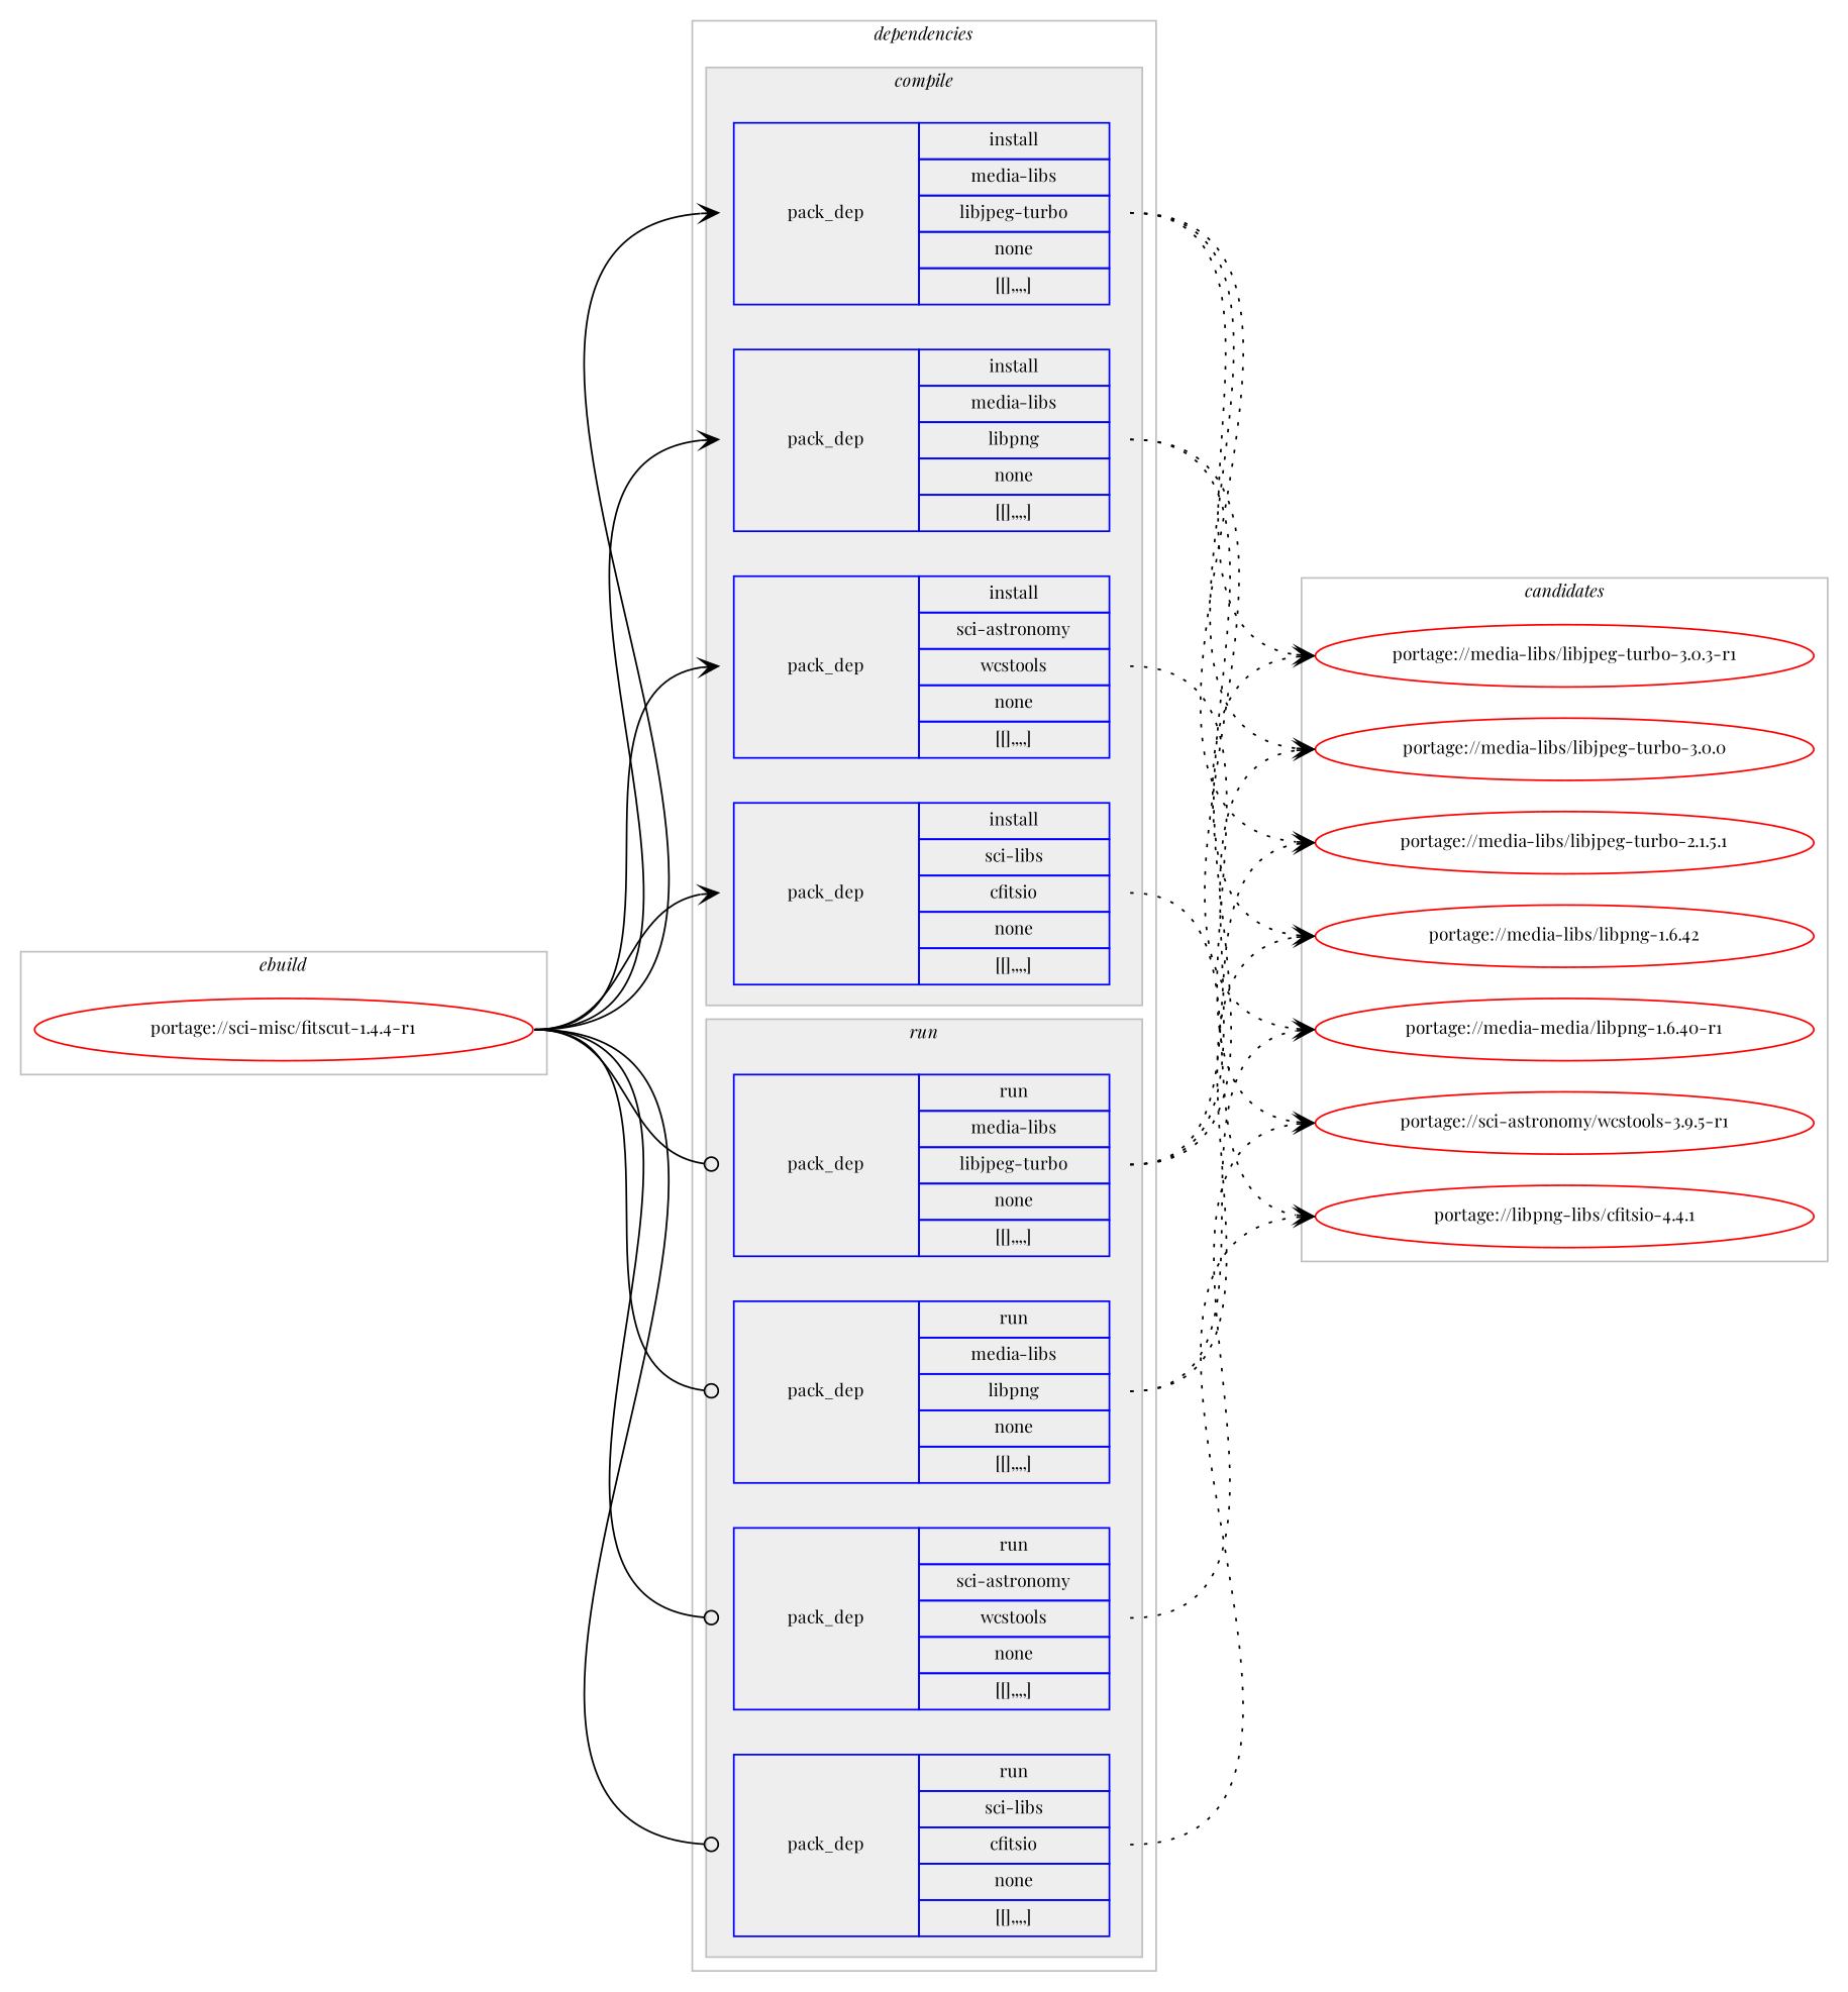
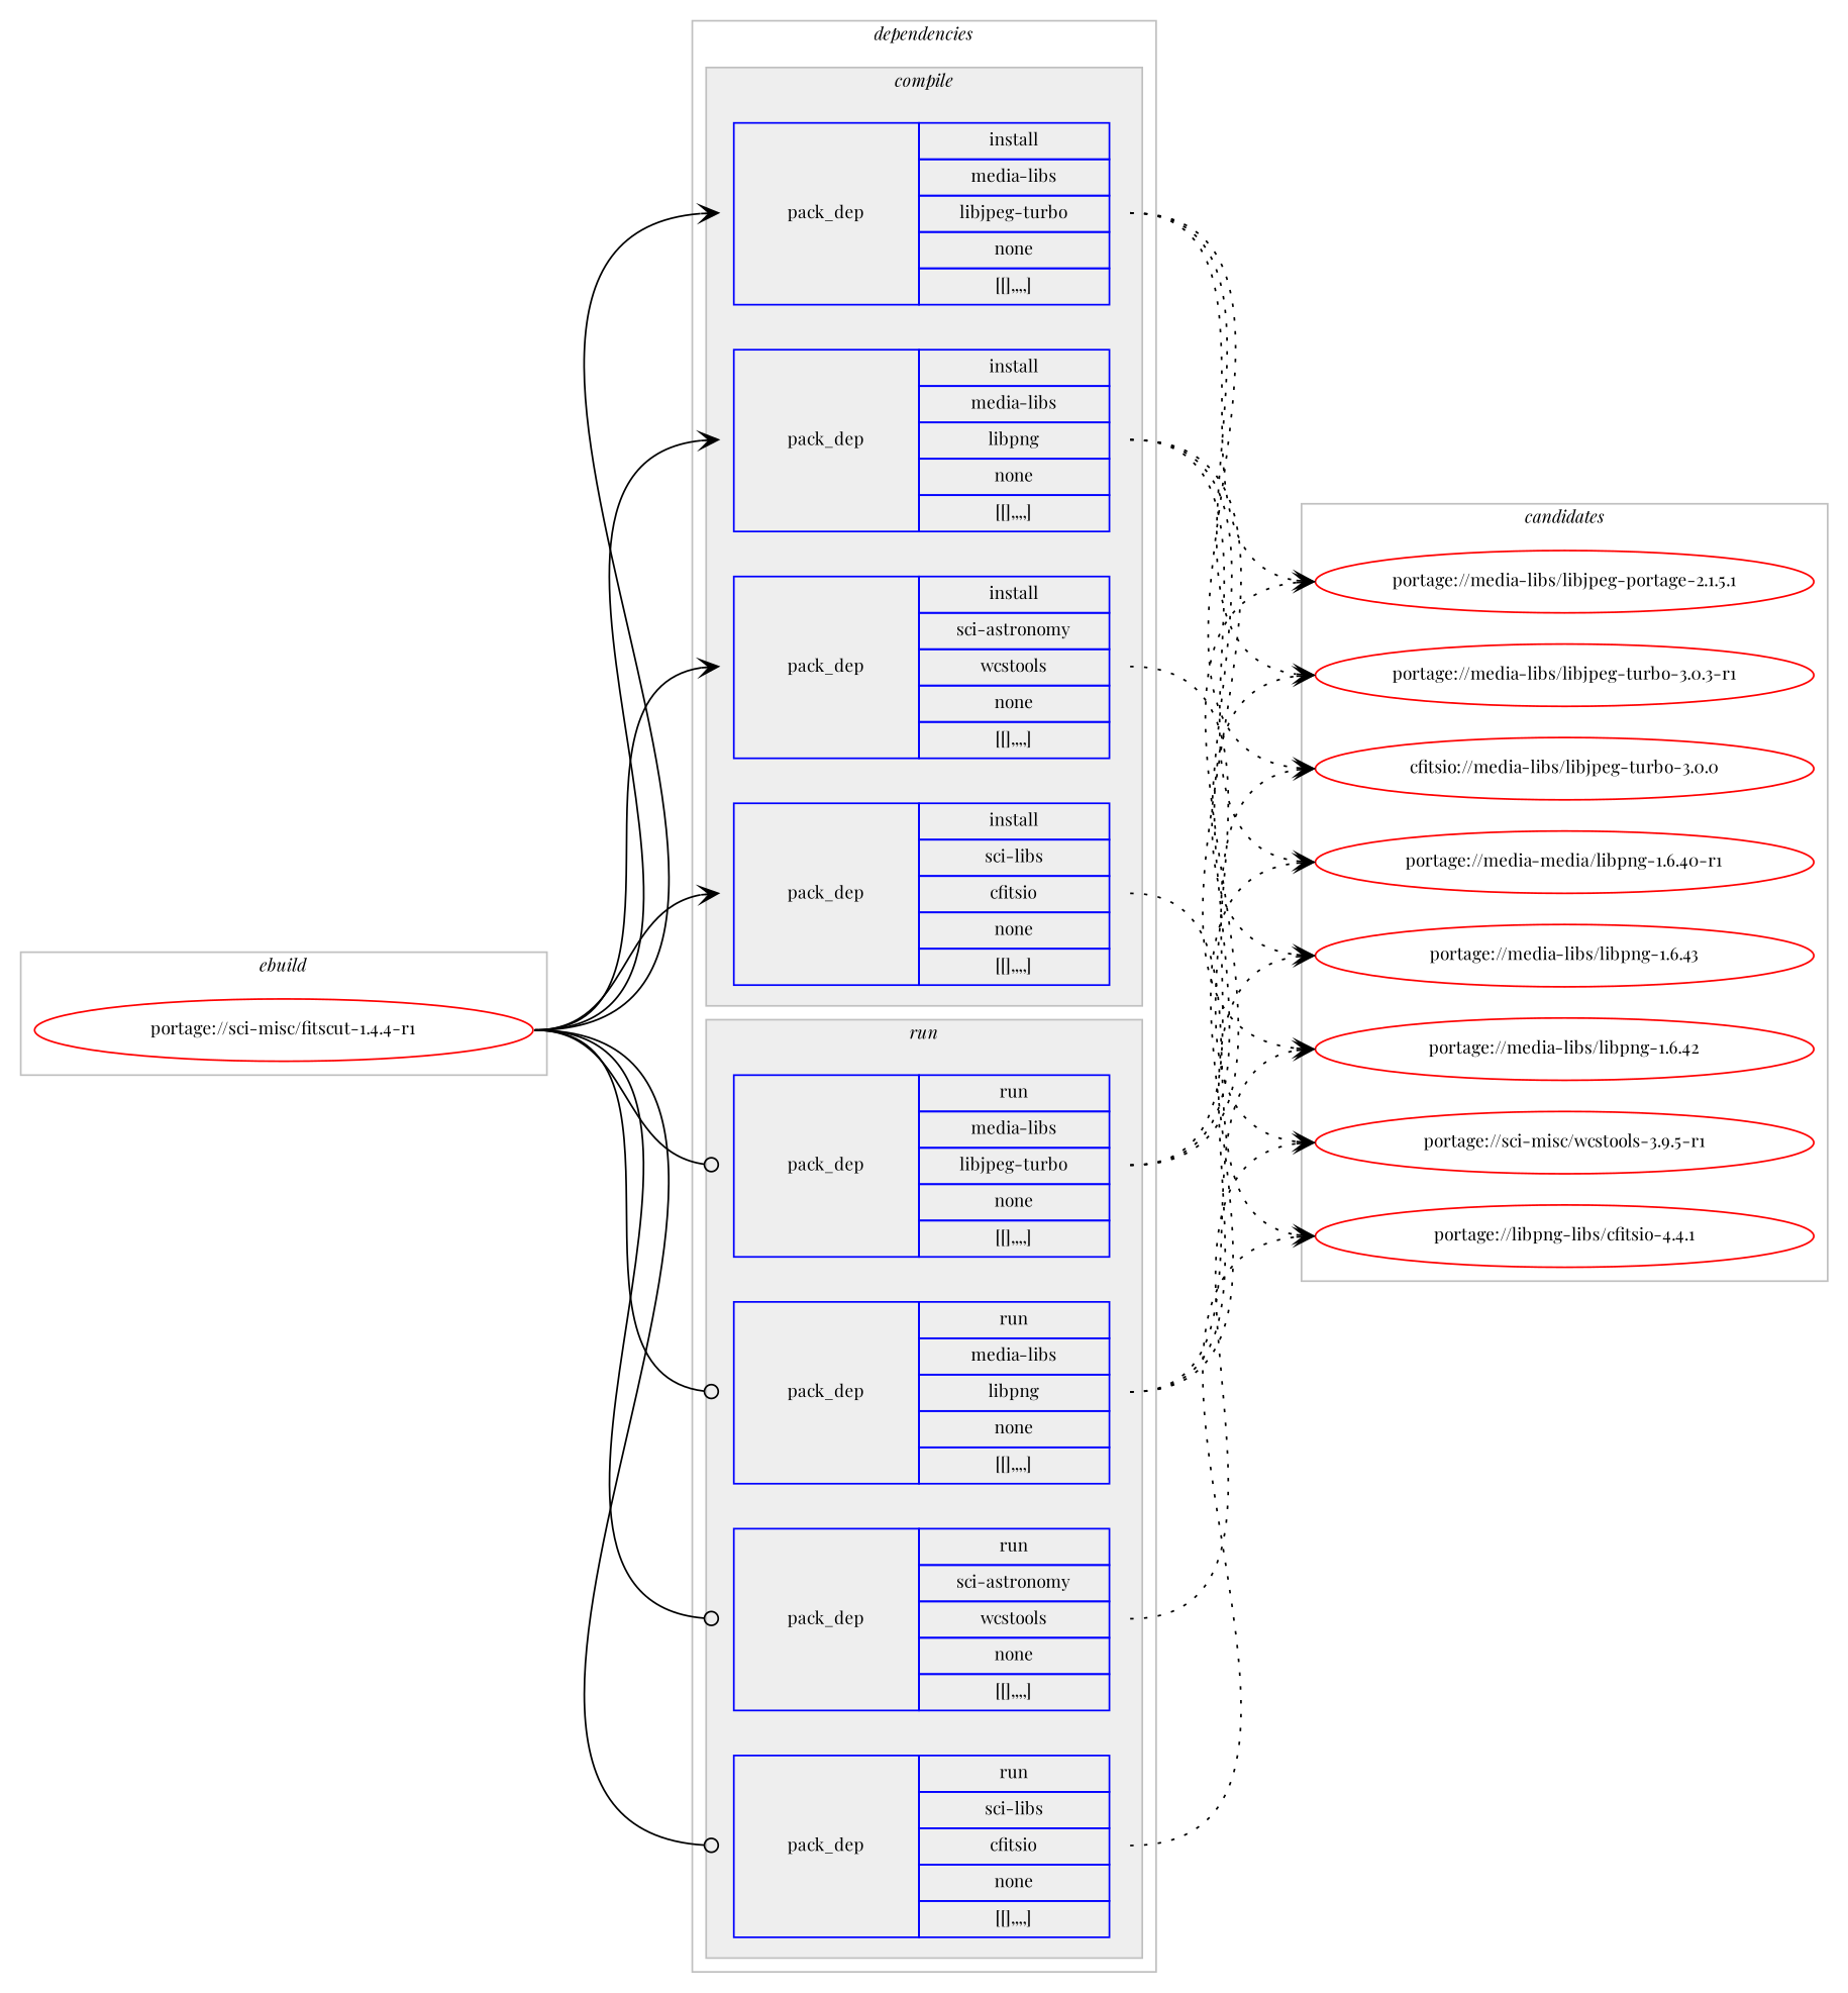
  digraph {
    compound=true
    concentrate=true
    fontname="Playfair Display"
    fontsize=10
    newrank=true
    rankdir=LR
    ranksep=1.5
    node [color=red fontname="Playfair Display" fontsize=10]
    edge [arrowhead=vee fontname="Playfair Display" headport=w style=dotted tailport=e weight=100]
    n1 [label="portage://sci-misc/fitscut-1.4.4-r1" width=4]
    n2 [color=blue label=<<TABLE BORDER="0" CELLBORDER="1" CELLSPACING="0" CELLPADDING="4" WIDTH="220"><TR><TD ROWSPAN="6" CELLPADDING="30">pack_dep</TD></TR><TR><TD WIDTH="110">install</TD></TR><TR><TD>media-libs</TD></TR><TR><TD>libjpeg-turbo</TD></TR><TR><TD>none</TD></TR><TR><TD>[[],,,,]</TD></TR></TABLE>> shape=none]
    n3 [color=blue label=<<TABLE BORDER="0" CELLBORDER="1" CELLSPACING="0" CELLPADDING="4" WIDTH="220"><TR><TD ROWSPAN="6" CELLPADDING="30">pack_dep</TD></TR><TR><TD WIDTH="110">install</TD></TR><TR><TD>media-libs</TD></TR><TR><TD>libpng</TD></TR><TR><TD>none</TD></TR><TR><TD>[[],,,,]</TD></TR></TABLE>> shape=none]
    n4 [color=blue label=<<TABLE BORDER="0" CELLBORDER="1" CELLSPACING="0" CELLPADDING="4" WIDTH="220"><TR><TD ROWSPAN="6" CELLPADDING="30">pack_dep</TD></TR><TR><TD WIDTH="110">install</TD></TR><TR><TD>sci-astronomy</TD></TR><TR><TD>wcstools</TD></TR><TR><TD>none</TD></TR><TR><TD>[[],,,,]</TD></TR></TABLE>> shape=none]
    n5 [color=blue label=<<TABLE BORDER="0" CELLBORDER="1" CELLSPACING="0" CELLPADDING="4" WIDTH="220"><TR><TD ROWSPAN="6" CELLPADDING="30">pack_dep</TD></TR><TR><TD WIDTH="110">install</TD></TR><TR><TD>sci-libs</TD></TR><TR><TD>cfitsio</TD></TR><TR><TD>none</TD></TR><TR><TD>[[],,,,]</TD></TR></TABLE>> shape=none]
    n6 [color=blue label=<<TABLE BORDER="0" CELLBORDER="1" CELLSPACING="0" CELLPADDING="4" WIDTH="220"><TR><TD ROWSPAN="6" CELLPADDING="30">pack_dep</TD></TR><TR><TD WIDTH="110">run</TD></TR><TR><TD>media-libs</TD></TR><TR><TD>libjpeg-turbo</TD></TR><TR><TD>none</TD></TR><TR><TD>[[],,,,]</TD></TR></TABLE>> shape=none]
    n7 [color=blue label=<<TABLE BORDER="0" CELLBORDER="1" CELLSPACING="0" CELLPADDING="4" WIDTH="220"><TR><TD ROWSPAN="6" CELLPADDING="30">pack_dep</TD></TR><TR><TD WIDTH="110">run</TD></TR><TR><TD>media-libs</TD></TR><TR><TD>libpng</TD></TR><TR><TD>none</TD></TR><TR><TD>[[],,,,]</TD></TR></TABLE>> shape=none]
    n8 [color=blue label=<<TABLE BORDER="0" CELLBORDER="1" CELLSPACING="0" CELLPADDING="4" WIDTH="220"><TR><TD ROWSPAN="6" CELLPADDING="30">pack_dep</TD></TR><TR><TD WIDTH="110">run</TD></TR><TR><TD>sci-astronomy</TD></TR><TR><TD>wcstools</TD></TR><TR><TD>none</TD></TR><TR><TD>[[],,,,]</TD></TR></TABLE>> shape=none]
    n9 [color=blue label=<<TABLE BORDER="0" CELLBORDER="1" CELLSPACING="0" CELLPADDING="4" WIDTH="220"><TR><TD ROWSPAN="6" CELLPADDING="30">pack_dep</TD></TR><TR><TD WIDTH="110">run</TD></TR><TR><TD>sci-libs</TD></TR><TR><TD>cfitsio</TD></TR><TR><TD>none</TD></TR><TR><TD>[[],,,,]</TD></TR></TABLE>> shape=none]
    n10 [label="portage://media-libs/libjpeg-turbo-3.0.3-r1" width=4]
-   n11 [label="portage://media-libs/libjpeg-turbo-3.0.0" width=4]
-   n12 [label="portage://media-libs/libjpeg-turbo-2.1.5.1" width=4]
+   n11 [label="cfitsio://media-libs/libjpeg-turbo-3.0.0" width=4]
+   n12 [label="portage://media-libs/libjpeg-portage-2.1.5.1" width=4]
+   n13 [label="portage://media-libs/libpng-1.6.43" width=4]
    n14 [label="portage://media-libs/libpng-1.6.42" width=4]
    n15 [label="portage://media-media/libpng-1.6.40-r1" width=4]
-   n16 [label="portage://sci-astronomy/wcstools-3.9.5-r1" width=4]
+   n16 [label="portage://sci-misc/wcstools-3.9.5-r1" width=4]
    n17 [label="portage://libpng-libs/cfitsio-4.4.1" width=4]
    subgraph cluster_1 {
      color=gray
      label=<<i>ebuild</i>>
      n1
    }
    subgraph cluster_2 {
      color=gray
      label=<<i>dependencies</i>>
      subgraph cluster_3 {
        color=gray
        fillcolor="#eeeeee"
        label=<<i>compile</i>>
        style=filled
        subgraph sub_4 {
          color=gray
          fillcolor="#eeeeee"
          label=<<i>compile</i>>
          style=filled
          n2
        }
        subgraph sub_5 {
          color=gray
          fillcolor="#eeeeee"
          label=<<i>compile</i>>
          style=filled
          n3
        }
        subgraph sub_6 {
          color=gray
          fillcolor="#eeeeee"
          label=<<i>compile</i>>
          style=filled
          n4
        }
        subgraph sub_7 {
          color=gray
          fillcolor="#eeeeee"
          label=<<i>compile</i>>
          style=filled
          n5
        }
      }
      subgraph cluster_8 {
        color=gray
        fillcolor="#eeeeee"
        label=<<i>compile and run</i>>
        style=filled
      }
      subgraph cluster_9 {
        color=gray
        fillcolor="#eeeeee"
        label=<<i>run</i>>
        style=filled
        subgraph sub_10 {
          color=gray
          fillcolor="#eeeeee"
          label=<<i>run</i>>
          style=filled
          n6
        }
        subgraph sub_11 {
          color=gray
          fillcolor="#eeeeee"
          label=<<i>run</i>>
          style=filled
          n7
        }
        subgraph sub_12 {
          color=gray
          fillcolor="#eeeeee"
          label=<<i>run</i>>
          style=filled
          n8
        }
        subgraph sub_13 {
          color=gray
          fillcolor="#eeeeee"
          label=<<i>run</i>>
          style=filled
          n9
        }
      }
    }
    subgraph cluster_14 {
      color=gray
      label=<<i>candidates</i>>
      rank=same
      subgraph sub_15 {
        color=black
        label=<<i>candidates</i>>
        nodesep=1
        rank=same
        n10
        n11
        n12
      }
      subgraph sub_16 {
        color=black
        label=<<i>candidates</i>>
        nodesep=1
        rank=same
+       n13
        n14
        n15
      }
      subgraph sub_17 {
        color=black
        label=<<i>candidates</i>>
        nodesep=1
        rank=same
        n16
      }
      subgraph sub_18 {
        color=black
        label=<<i>candidates</i>>
        nodesep=1
        rank=same
        n17
      }
      subgraph sub_19 {
        color=black
        label=<<i>candidates</i>>
        nodesep=1
        rank=same
        n10
        n11
        n12
      }
      subgraph sub_20 {
        color=black
        label=<<i>candidates</i>>
        nodesep=1
        rank=same
+       n13
        n14
        n15
      }
      subgraph sub_21 {
        color=black
        label=<<i>candidates</i>>
        nodesep=1
        rank=same
        n16
      }
      subgraph sub_22 {
        color=black
        label=<<i>candidates</i>>
        nodesep=1
        rank=same
        n17
      }
    }
    n1 -> n2 [style=solid weight=20]
    n1 -> n3 [style=solid weight=20]
    n1 -> n4 [style=solid weight=20]
    n1 -> n5 [style=solid weight=20]
    n1 -> n6 [arrowhead=odot style=solid weight=20]
    n1 -> n7 [arrowhead=odot style=solid weight=20]
    n1 -> n8 [arrowhead=odot style=solid weight=20]
    n1 -> n9 [arrowhead=odot style=solid weight=20]
    n2 -> n10
    n2 -> n11
    n2 -> n12
+   n3 -> n13
    n3 -> n14
    n3 -> n15
    n4 -> n16
    n5 -> n17
    n6 -> n10
    n6 -> n11
    n6 -> n12
+   n7 -> n13
    n7 -> n14
    n7 -> n15
    n8 -> n16
    n9 -> n17
  }
